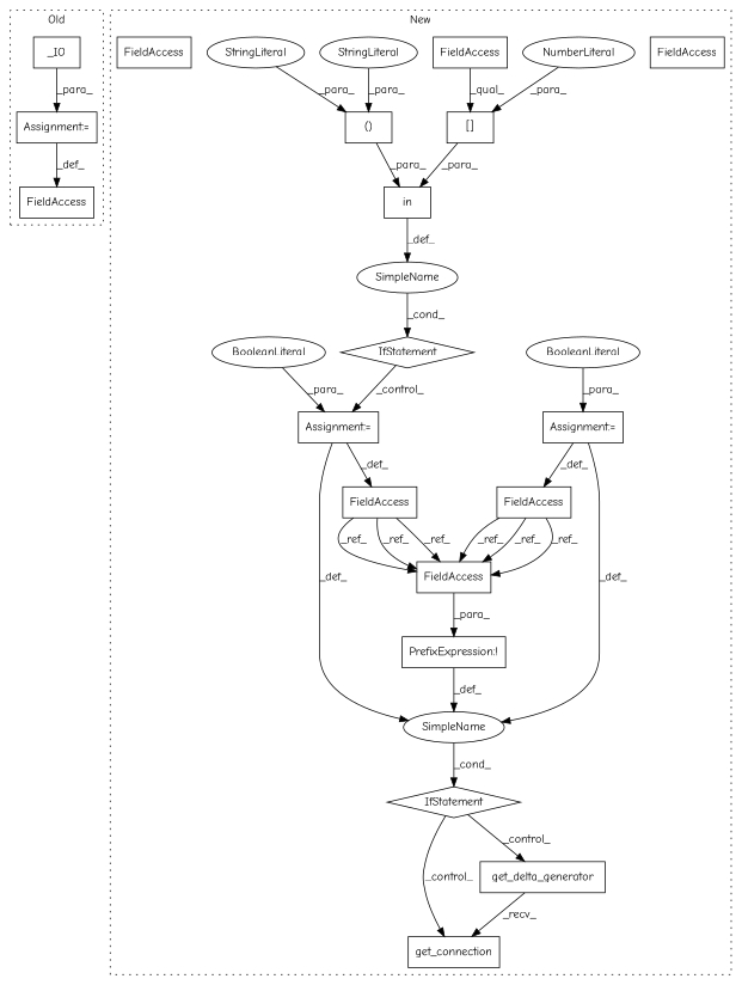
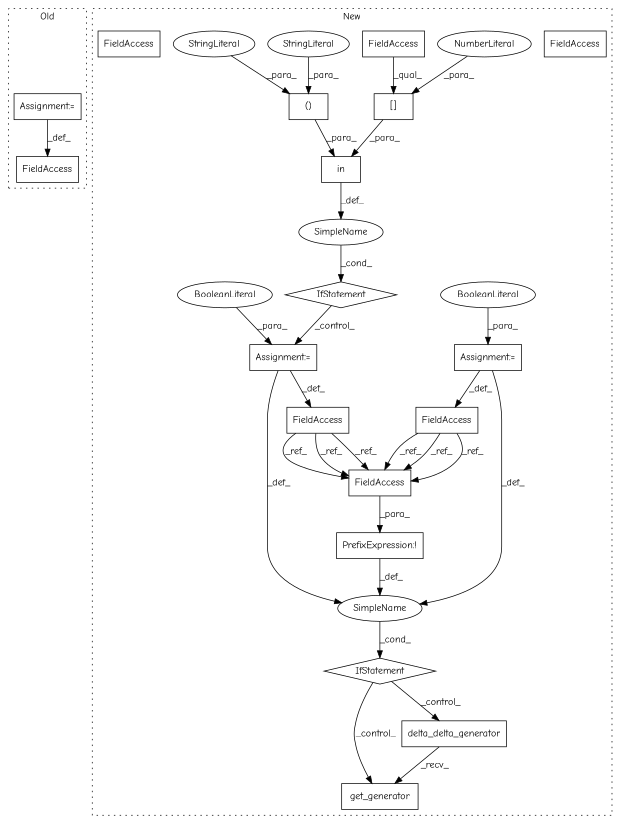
  digraph {
    fontname="Comic Neue"
    node [a=22 fontname="Comic Neue" l=1 s=6358 shape=box]
    edge [fontname="Comic Neue"]
-   n1 [a=32 l=5 label=_IO s=7885]
    n2 [l=2 label=FieldAccess s=7882]
    n3 [a=7 label="Assignment:=" s=7884]
    n4 [a=25 l="4,2" label=IfStatement s="6353,6376" shape=diamond]
    n5 [a=38 label="PrefixExpression:!" s=6357]
    n6 [a=42 label=SimpleName shape=ellipse l="" s=""]
-   n7 [a=32 l=16 label=get_connection s=6397]
+   n7 [a=32 l=16 label=get_generator s=6397]
    n8 [l=18 label=FieldAccess s=6318]
    n9 [l=18 label=FieldAccess s=6228]
    n10 [l=18 label=FieldAccess]
-   n11 [a=32 l=21 label=get_delta_generator s=6414]
+   n11 [a=32 l=21 label=delta_delta_generator s=6414]
    n12 [a=7 label="Assignment:=" s=6336]
    n13 [a=106 l=21 label="()" s=6286]
    n14 [a=105 l=41 label=in s=6266]
    n15 [a=2 l="9,1" label="[]" s="6266,6276"]
    n16 [a=34 label=NumberLiteral s=6275 shape=ellipse]
    n17 [a=42 label=SimpleName shape=ellipse l="" s=""]
    n18 [a=25 l="8,3" label=IfStatement s="6258,6307" shape=diamond]
    n19 [l=8 label=FieldAccess s=6266]
    n20 [a=9 l=4 label=BooleanLiteral s=6337 shape=ellipse]
    n21 [a=45 l=4 label=StringLiteral s=6303 shape=ellipse]
    n22 [a=7 label="Assignment:=" s=6246]
    n23 [a=9 l=5 label=BooleanLiteral s=6247 shape=ellipse]
    n24 [a=45 l=4 label=StringLiteral s=6286 shape=ellipse]
    n25 [l=18 label=FieldAccess]
    n26 [l=18 label=FieldAccess]
    subgraph cluster_1 {
      label=Old
      style=dotted
-     n1
      n2
      n3
    }
    subgraph cluster_2 {
      label=New
      style=dotted
      n4
      n5
      n6
      n7
      n8
      n9
      n10
      n11
      n12
      n13
      n14
      n15
      n16
      n17
      n18
      n19
      n20
      n21
      n22
      n23
      n24
      n25
      n26
    }
-   n1 -> n3 [label=_para_]
    n3 -> n2 [label=_def_]
    n4 -> n7 [label=_control_]
    n4 -> n11 [label=_control_]
    n5 -> n6 [label=_def_]
    n6 -> n4 [label=_cond_]
    n8 -> n26 [label=_ref_]
    n8 -> n26 [label=_ref_]
    n8 -> n26 [label=_ref_]
    n9 -> n26 [label=_ref_]
    n9 -> n26 [label=_ref_]
    n9 -> n26 [label=_ref_]
    n11 -> n7 [label=_recv_]
    n12 -> n6 [label=_def_]
    n12 -> n8 [label=_def_]
    n13 -> n14 [label=_para_]
    n14 -> n17 [label=_def_]
    n15 -> n14 [label=_para_]
    n16 -> n15 [label=_para_]
    n17 -> n18 [label=_cond_]
    n18 -> n12 [label=_control_]
    n19 -> n15 [label=_qual_]
    n20 -> n12 [label=_para_]
    n21 -> n13 [label=_para_]
    n22 -> n6 [label=_def_]
    n22 -> n9 [label=_def_]
    n23 -> n22 [label=_para_]
    n24 -> n13 [label=_para_]
    n26 -> n5 [label=_para_]
  }
